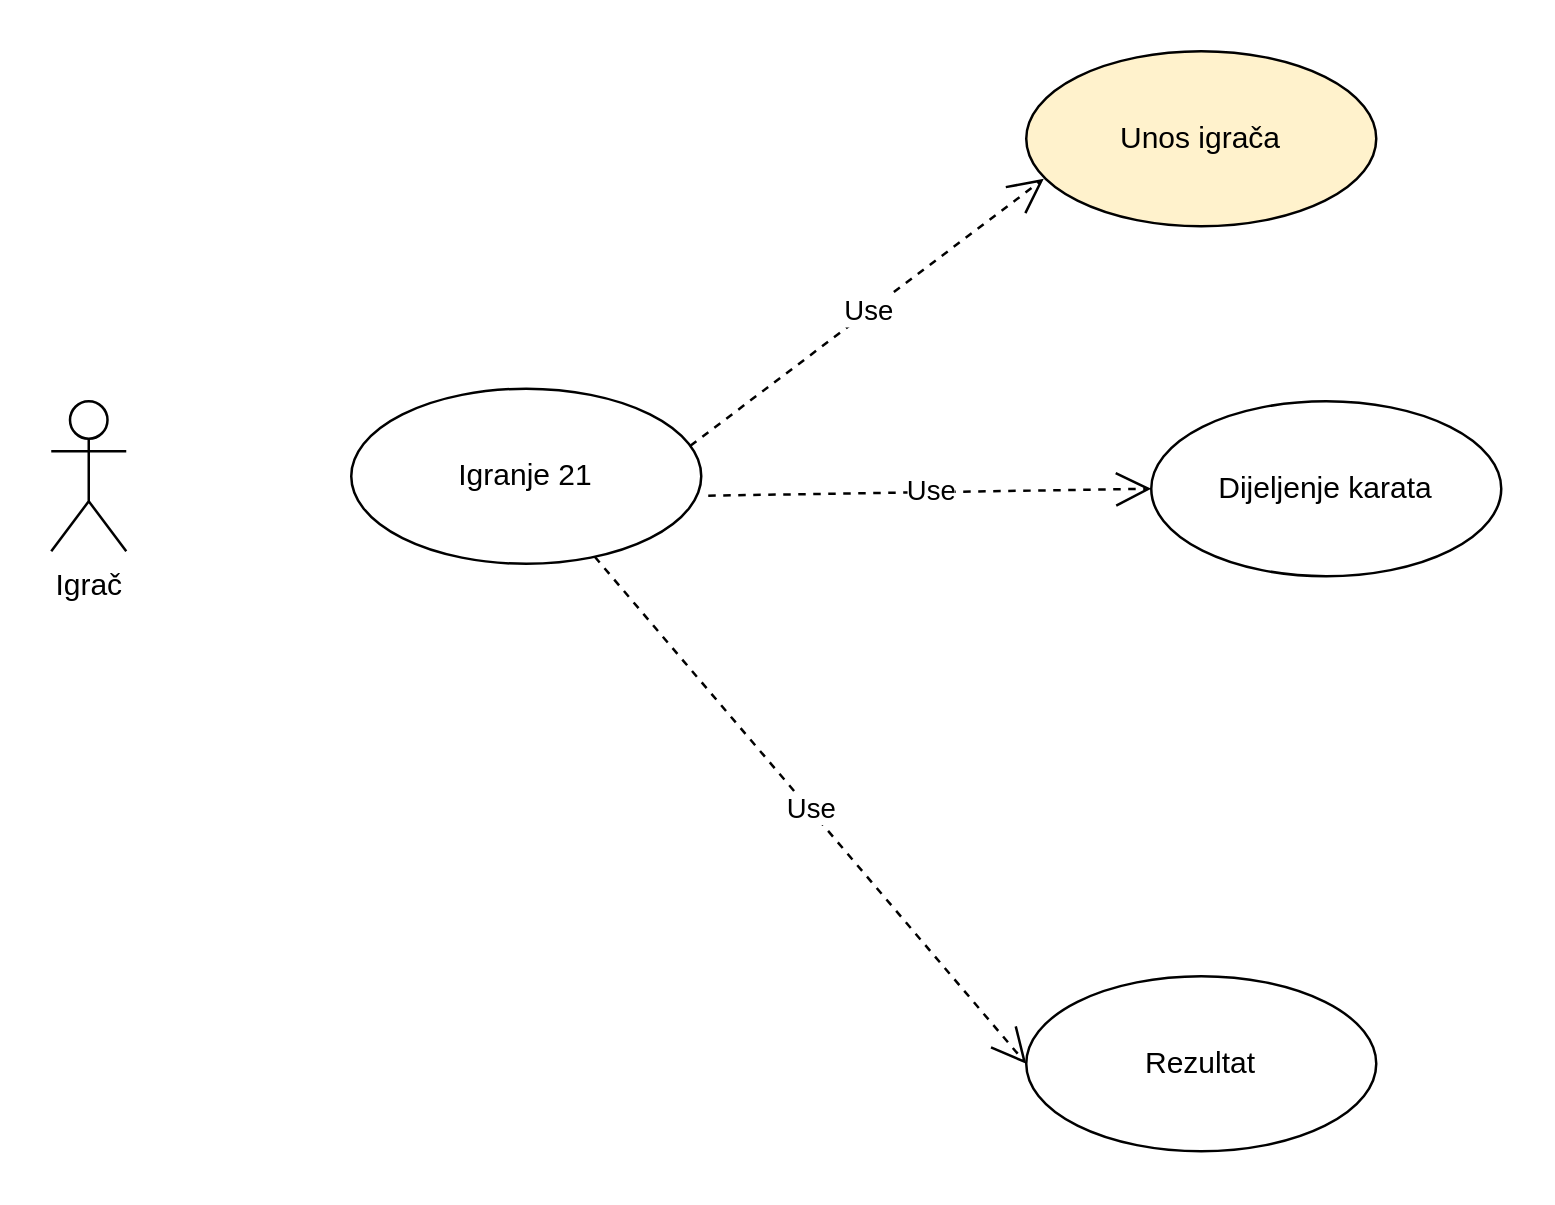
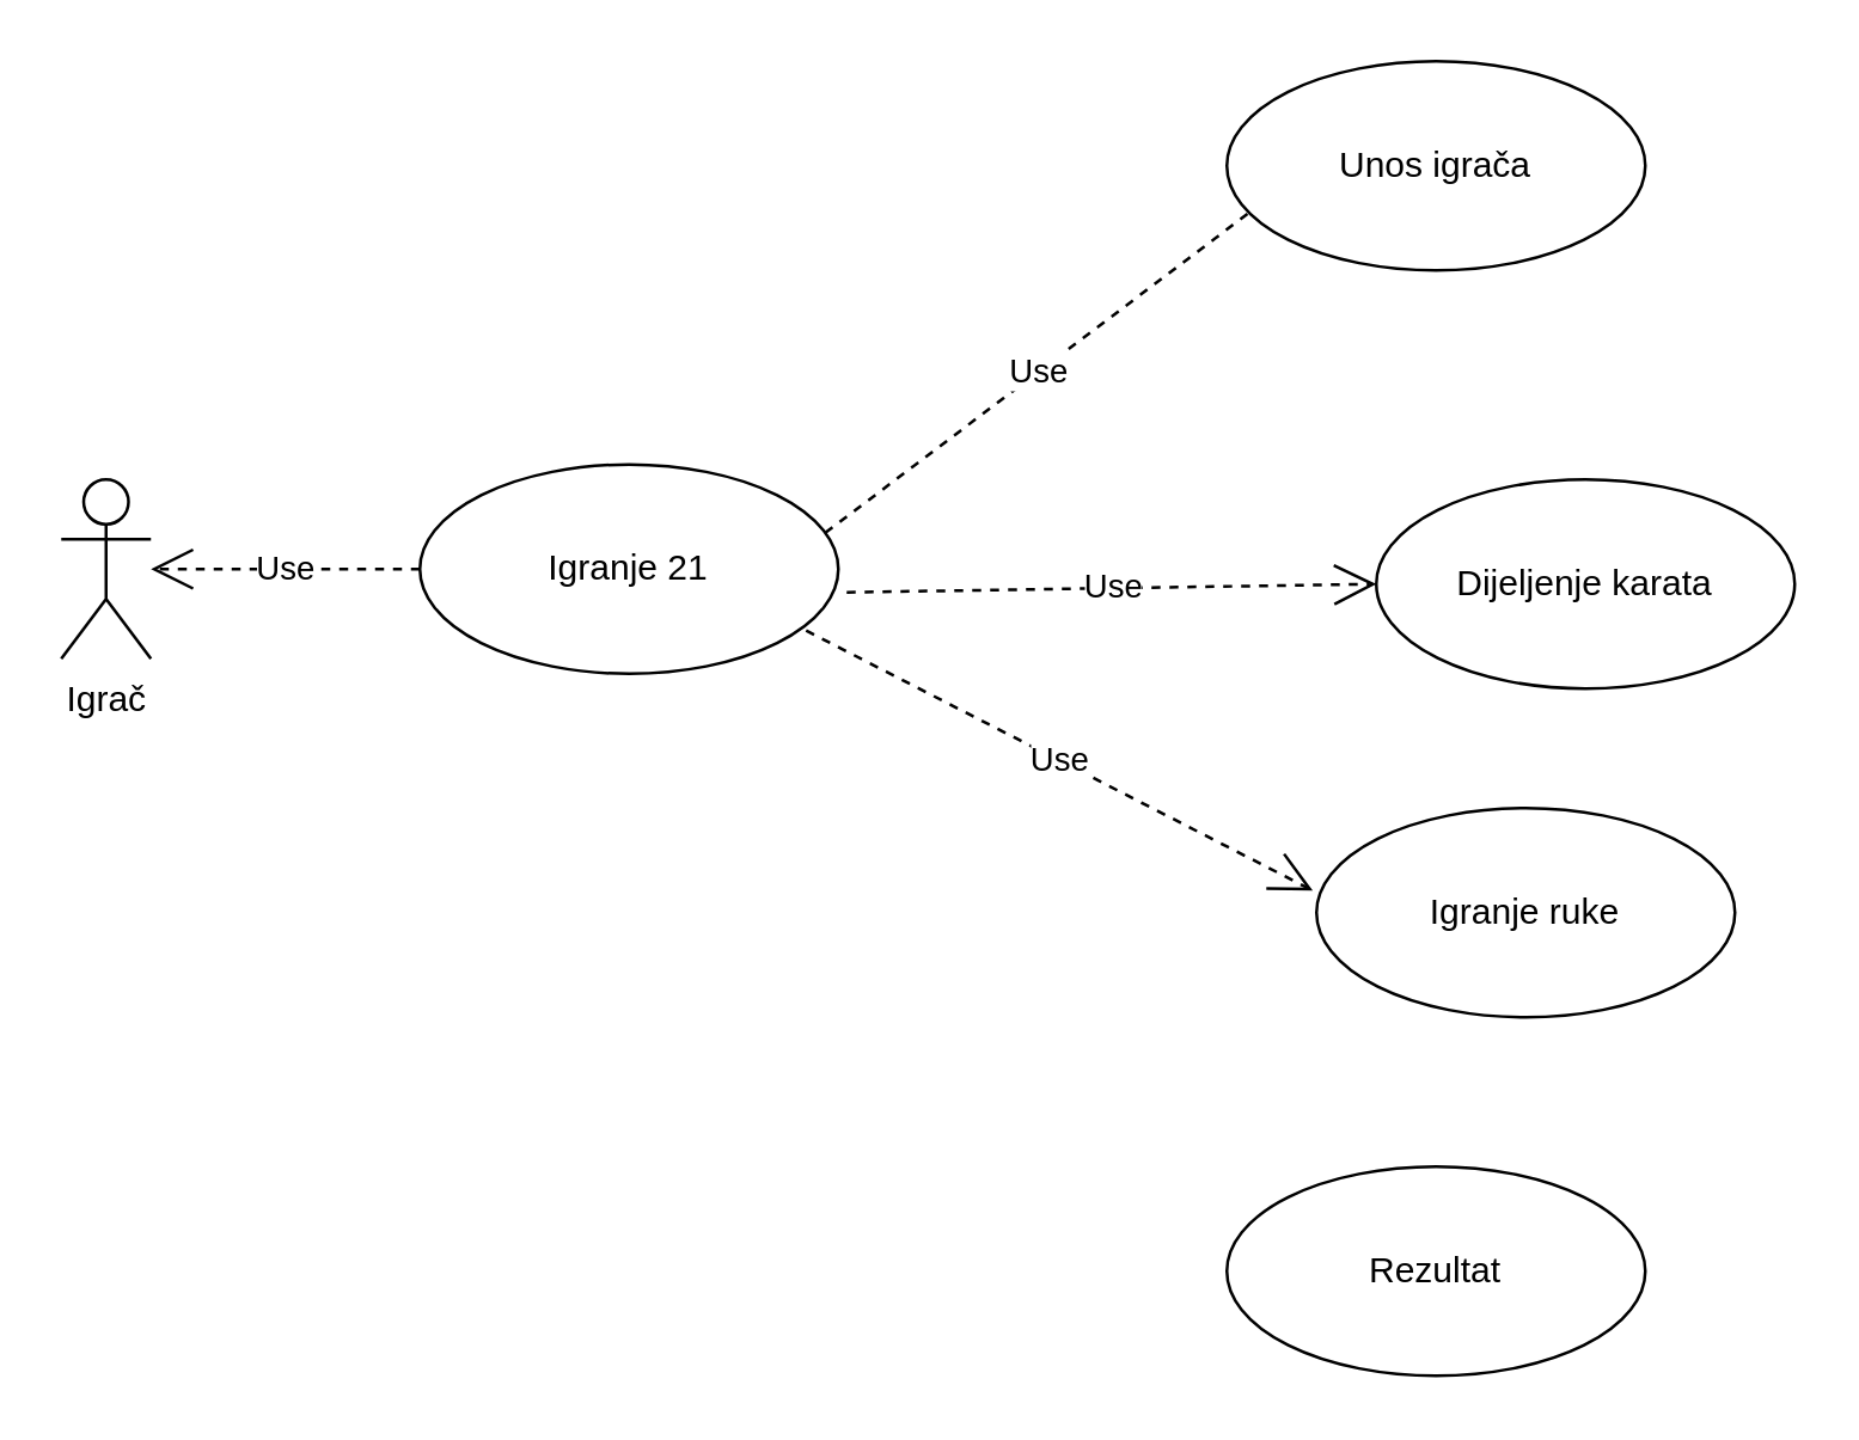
  <mxCell id="0" />
  <mxCell id="1" parent="0" />
  <mxCell id="2" value="Igranje 21" style="ellipse;whiteSpace=wrap;html=1;" parent="1" vertex="1"><mxGeometry x="140" y="155" width="140" height="70" as="geometry" /></mxCell>
  <mxCell id="3" value="Igrač" style="shape=umlActor;verticalLabelPosition=bottom;verticalAlign=top;html=1;" parent="1" vertex="1"><mxGeometry x="20" y="160" width="30" height="60" as="geometry" /></mxCell>
- <mxCell id="4" value="Unos igrača" style="ellipse;whiteSpace=wrap;html=1;fillColor=#fff2cc;" parent="1" vertex="1"><mxGeometry x="410" y="20" width="140" height="70" as="geometry" /></mxCell>
+ <mxCell id="4" value="Unos igrača" style="ellipse;whiteSpace=wrap;html=1;" parent="1" vertex="1"><mxGeometry x="410" y="20" width="140" height="70" as="geometry" /></mxCell>
  <mxCell id="5" value="Dijeljenje karata" style="ellipse;whiteSpace=wrap;html=1;" parent="1" vertex="1"><mxGeometry x="460" y="160" width="140" height="70" as="geometry" /></mxCell>
+ <mxCell id="6" value="Igranje ruke" style="ellipse;whiteSpace=wrap;html=1;" parent="1" vertex="1"><mxGeometry x="440" y="270" width="140" height="70" as="geometry" /></mxCell>
  <mxCell id="7" value="Rezultat" style="ellipse;whiteSpace=wrap;html=1;" parent="1" vertex="1"><mxGeometry x="410" y="390" width="140" height="70" as="geometry" /></mxCell>
- <mxCell id="8" value="Use" style="endArrow=open;endSize=12;dashed=1;html=1;exitX=0.969;exitY=0.326;exitDx=0;exitDy=0;exitPerimeter=0;entryX=0.05;entryY=0.729;entryDx=0;entryDy=0;entryPerimeter=0;" parent="1" source="2" target="4" edge="1"><mxGeometry width="160" relative="1" as="geometry"><mxPoint x="290" y="190" as="sourcePoint" /><mxPoint x="450" y="81" as="targetPoint" /></mxGeometry></mxCell>
+ <mxCell id="8" value="Use" style="endArrow=none;endSize=12;dashed=1;html=1;exitX=0.969;exitY=0.326;exitDx=0;exitDy=0;exitPerimeter=0;entryX=0.05;entryY=0.729;entryDx=0;entryDy=0;entryPerimeter=0;" parent="1" source="2" target="4" edge="1"><mxGeometry width="160" relative="1" as="geometry"><mxPoint x="290" y="190" as="sourcePoint" /><mxPoint x="450" y="81" as="targetPoint" /></mxGeometry></mxCell>
  <mxCell id="9" value="Use" style="endArrow=open;endSize=12;dashed=1;html=1;exitX=1.02;exitY=0.611;exitDx=0;exitDy=0;exitPerimeter=0;entryX=0;entryY=0.5;entryDx=0;entryDy=0;" parent="1" source="2" target="5" edge="1"><mxGeometry width="160" relative="1" as="geometry"><mxPoint x="305" y="209" as="sourcePoint" /><mxPoint x="465" y="100" as="targetPoint" /></mxGeometry></mxCell>
- <mxCell id="11" value="Use" style="endArrow=open;endSize=12;dashed=1;html=1;entryX=0;entryY=0.5;entryDx=0;entryDy=0;" parent="1" source="2" target="7" edge="1"><mxGeometry width="160" relative="1" as="geometry"><mxPoint x="325" y="229" as="sourcePoint" /><mxPoint x="485" y="120" as="targetPoint" /></mxGeometry></mxCell>
+ <mxCell id="10" value="Use" style="endArrow=open;endSize=12;dashed=1;html=1;entryX=-0.009;entryY=0.394;entryDx=0;entryDy=0;entryPerimeter=0;exitX=0.923;exitY=0.794;exitDx=0;exitDy=0;exitPerimeter=0;" parent="1" source="2" target="6" edge="1"><mxGeometry width="160" relative="1" as="geometry"><mxPoint x="315" y="219" as="sourcePoint" /><mxPoint x="475" y="110" as="targetPoint" /></mxGeometry></mxCell>
+ <mxCell id="11" value="Use" style="endArrow=open;endSize=12;dashed=1;html=1;" parent="1" source="2" target="3" edge="1"><mxGeometry width="160" relative="1" as="geometry"><mxPoint x="325" y="229" as="sourcePoint" /><mxPoint x="485" y="120" as="targetPoint" /></mxGeometry></mxCell>
